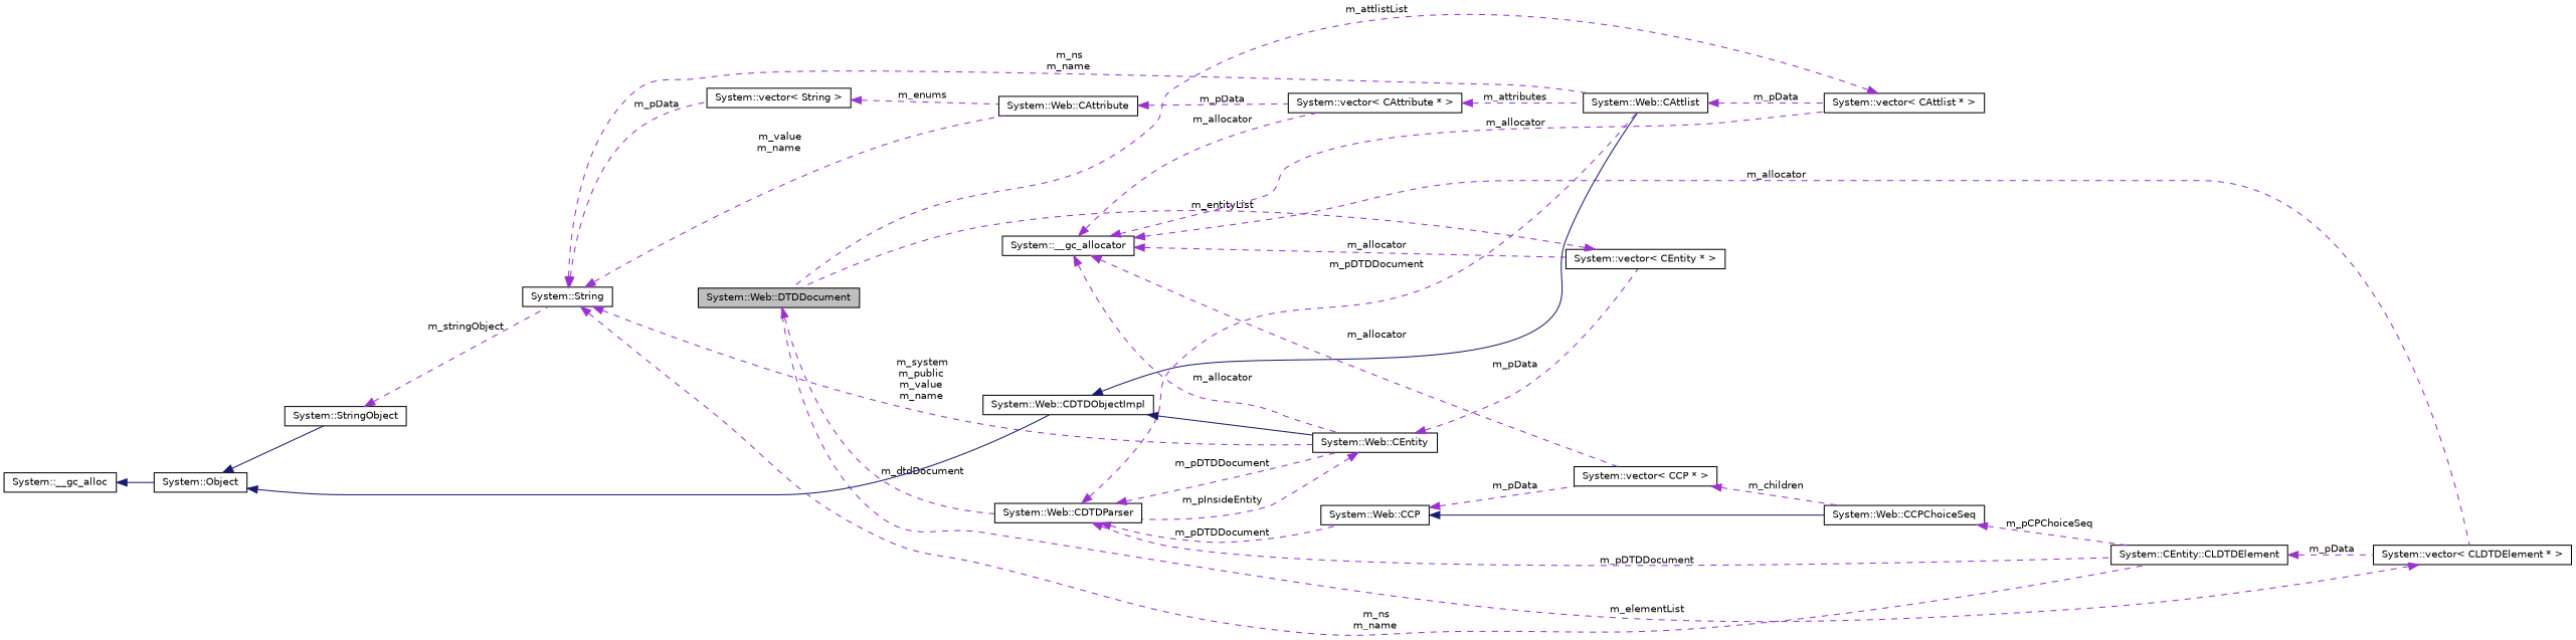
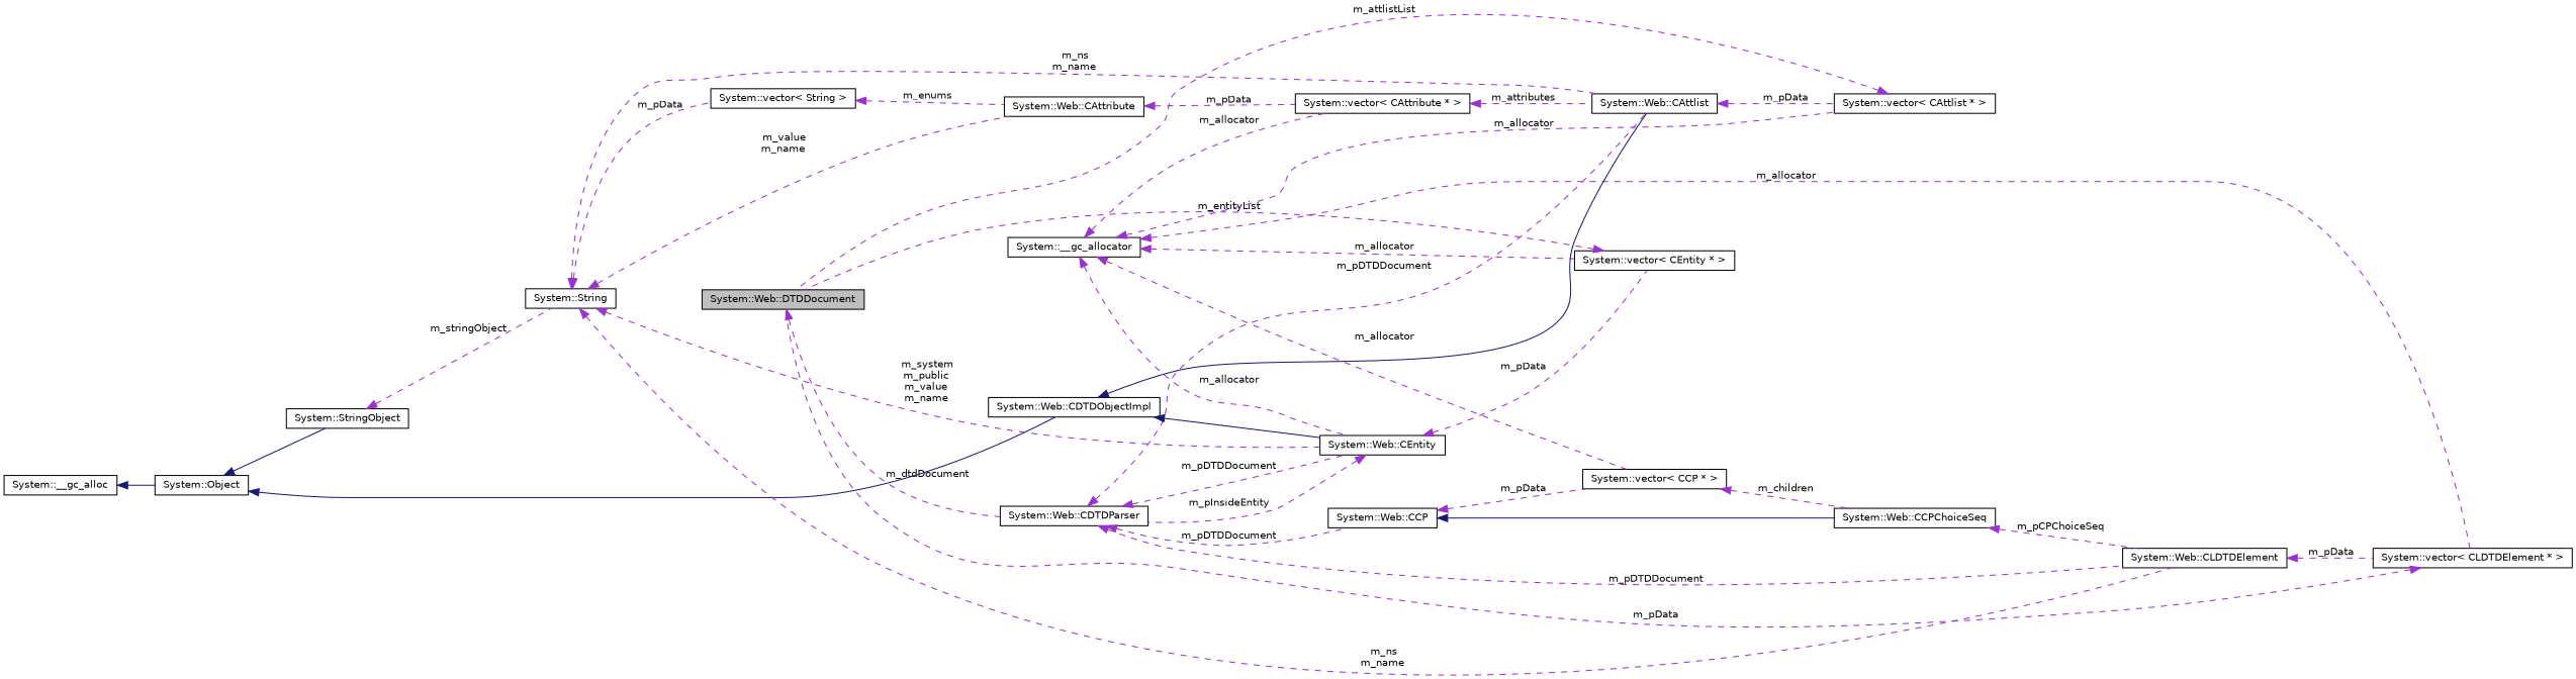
  digraph {
    rankdir=LR
    node [color=black fillcolor=white fontname=Helvetica fontsize=10 shape=record style=filled]
    edge [color=darkorchid3 dir=back fontname=Helvetica fontsize=10 labelfontname=Helvetica labelfontsize=10 style=dashed]
    n1 [fillcolor=grey75 fontcolor=black height=0.2 label="System::Web::DTDDocument" width=0.4]
    n2 [height=0.2 label="System::Web::CDTDParser" width=0.4]
    n3 [height=0.2 label="System::Web::CEntity" width=0.4]
    n4 [height=0.2 label="System::Web::CAttlist" width=0.4]
-   n5 [height=0.2 label="System::CEntity::CLDTDElement" width=0.4]
+   n5 [height=0.2 label="System::Web::CLDTDElement" width=0.4]
    n6 [height=0.2 label="System::Web::CCP" width=0.4]
    n7 [height=0.2 label="System::vector\< CEntity * \>" width=0.4]
    n8 [height=0.2 label="System::__gc_allocator" width=0.4]
    n9 [height=0.2 label="System::vector\< CLDTDElement * \>" width=0.4]
    n10 [height=0.2 label="System::vector\< CCP * \>" width=0.4]
    n11 [height=0.2 label="System::vector\< CAttlist * \>" width=0.4]
    n12 [height=0.2 label="System::vector\< CAttribute * \>" width=0.4]
    n13 [height=0.2 label="System::Web::CCPChoiceSeq" width=0.4]
    n14 [height=0.2 label="System::vector\< String \>" width=0.4]
    n15 [height=0.2 label="System::Web::CAttribute" width=0.4]
    n16 [height=0.2 label="System::Web::CDTDObjectImpl" width=0.4]
    n17 [height=0.2 label="System::Object" width=0.4]
    n18 [height=0.2 label="System::StringObject" width=0.4]
    n19 [height=0.2 label="System::String" width=0.4]
    n20 [height=0.2 label="System::__gc_alloc" width=0.4]
    n1 -> n2 [label=" m_dtdDocument"]
    n2 -> n3 [label=" m_pDTDDocument"]
    n2 -> n4 [label=" m_pDTDDocument"]
    n2 -> n5 [label=" m_pDTDDocument"]
    n2 -> n6 [label=" m_pDTDDocument"]
    n3 -> n2 [label=" m_pInsideEntity"]
    n3 -> n7 [label=" m_pData"]
    n4 -> n11 [label=" m_pData"]
    n5 -> n9 [label=" m_pData"]
    n6 -> n10 [label=" m_pData"]
    n6 -> n13 [color=midnightblue style=solid]
    n7 -> n1 [label=" m_entityList"]
    n8 -> n3 [label=" m_allocator"]
    n8 -> n7 [label=" m_allocator"]
    n8 -> n9 [label=" m_allocator"]
    n8 -> n10 [label=" m_allocator"]
    n8 -> n11 [label=" m_allocator"]
    n8 -> n12 [label=" m_allocator"]
-   n9 -> n1 [label=" m_elementList"]
+   n9 -> n1 [label=" m_pData"]
    n10 -> n13 [label=" m_children"]
    n11 -> n1 [label=" m_attlistList"]
    n12 -> n4 [label=" m_attributes"]
    n13 -> n5 [label=" m_pCPChoiceSeq"]
    n14 -> n15 [label=" m_enums"]
    n15 -> n12 [label=" m_pData"]
    n16 -> n3 [color=midnightblue style=solid]
    n16 -> n4 [color=midnightblue style=solid]
    n17 -> n16 [color=midnightblue style=solid]
    n17 -> n18 [color=midnightblue style=solid]
    n18 -> n19 [label=" m_stringObject"]
    n19 -> n3 [label=" m_system\nm_public\nm_value\nm_name"]
    n19 -> n4 [label=" m_ns\nm_name"]
    n19 -> n5 [label=" m_ns\nm_name"]
    n19 -> n14 [label=" m_pData"]
    n19 -> n15 [label=" m_value\nm_name"]
    n20 -> n17 [color=midnightblue style=solid]
  }
